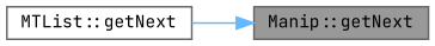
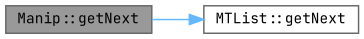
  digraph {
    rankdir=LR
    fontname="JetBrains Mono"
    node [fontname="JetBrains Mono" fontsize=10 shape=box style=filled]
    n1 [color=gray40 fillcolor=grey60 fontcolor=black height=0.2 label="Manip::getNext" width=0.4]
    n2 [color=grey40 fillcolor=white height=0.2 label="MTList::getNext" width=0.4]
-   n2 -> n1 [color=steelblue1 fontname="JetBrains Mono" fontsize=10 labelfontname=Helvetica labelfontsize=10 style=solid]
+   n1 -> n2 [color=steelblue1 fontname="JetBrains Mono" fontsize=10 labelfontname=Helvetica labelfontsize=10 style=solid]
  }
